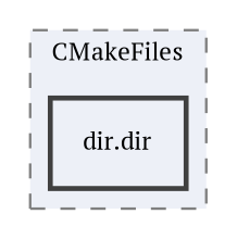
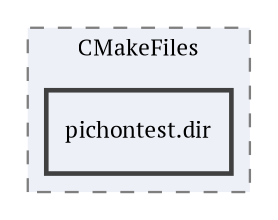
  digraph {
    compound=true
    rankdir=LR
    fontname="PT Serif"
-   n1 [color=grey25 fillcolor="#edf0f7" fontname="PT Serif" fontsize=10 label="dir.dir" shape=box style="filled,bold,"]
+   n1 [color=grey25 fillcolor="#edf0f7" fontname="PT Serif" fontsize=10 label="pichontest.dir" shape=box style="filled,bold,"]
    subgraph cluster_1 {
      bgcolor="#edf0f7"
      fontsize=10
      label=CMakeFiles
      pencolor=grey50
      style="filled,dashed,"
      n1
    }
  }
